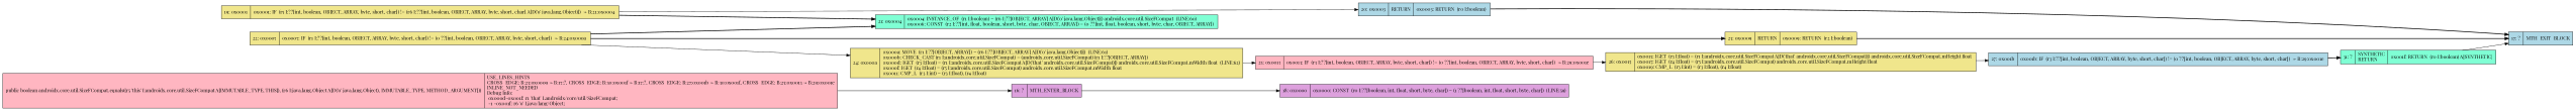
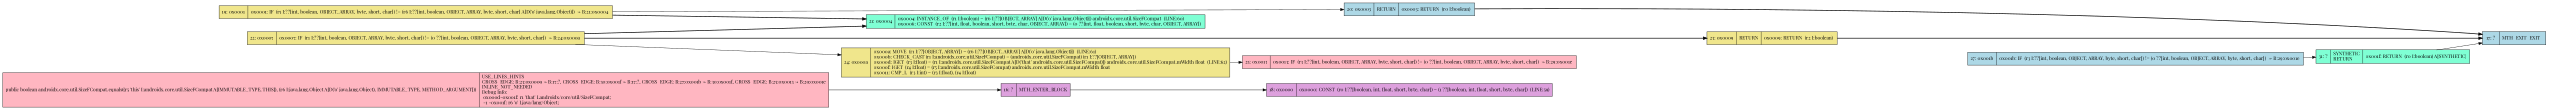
  digraph {
    fontname="Playfair Display"
    rankdir=LR
    node [fillcolor=khaki fontname="Playfair Display" shape=record style=filled]
    edge [fontname="Playfair Display" style=solid]
    n1 [fillcolor=plum label="{16\:\ ?|MTH_ENTER_BLOCK\l}"]
    n2 [fillcolor=plum label="{18\:\ 0x0000|0x0000: CONST  (r0 I:??[boolean, int, float, short, byte, char]) = (1 ??[boolean, int, float, short, byte, char])  (LINE:59)\l}"]
    n3 [label="{19\:\ 0x0001|0x0001: IF  (r5 I:??[int, boolean, OBJECT, ARRAY, byte, short, char]) != (r6 I:??[int, boolean, OBJECT, ARRAY, byte, short, char] A[D('o' java.lang.Object)])  \-\> B:21:0x0004 \l}"]
    n4 [fillcolor=lightblue label="{20\:\ 0x0003|RETURN\l|0x0003: RETURN  (r0 I:boolean) \l}"]
    n5 [fillcolor=aquamarine label="{21\:\ 0x0004|0x0004: INSTANCE_OF  (r1 I:boolean) = (r6 I:??[OBJECT, ARRAY] A[D('o' java.lang.Object)]) androidx.core.util.SizeFCompat  (LINE:60)\l0x0006: CONST  (r2 I:??[int, float, boolean, short, byte, char, OBJECT, ARRAY]) = (0 ??[int, float, boolean, short, byte, char, OBJECT, ARRAY]) \l}"]
-   n6 [fillcolor=lightblue label="{17\:\ ?|MTH_EXIT_BLOCK\l}"]
+   n6 [fillcolor=lightblue label="{17\:\ ?|MTH_EXIT_EXIT\l}"]
    n7 [label="{22\:\ 0x0007|0x0007: IF  (r1 I:??[int, boolean, OBJECT, ARRAY, byte, short, char]) != (0 ??[int, boolean, OBJECT, ARRAY, byte, short, char])  \-\> B:24:0x000a \l}"]
    n8 [label="{23\:\ 0x0009|RETURN\l|0x0009: RETURN  (r2 I:boolean) \l}"]
    n9 [label="{24\:\ 0x000a|0x000a: MOVE  (r1 I:??[OBJECT, ARRAY]) = (r6 I:??[OBJECT, ARRAY] A[D('o' java.lang.Object)])  (LINE:61)\l0x000b: CHECK_CAST (r1 I:androidx.core.util.SizeFCompat) = (androidx.core.util.SizeFCompat) (r1 I:??[OBJECT, ARRAY]) \l0x000d: IGET  (r3 I:float) = (r1 I:androidx.core.util.SizeFCompat A[D('that' androidx.core.util.SizeFCompat)]) androidx.core.util.SizeFCompat.mWidth float  (LINE:62)\l0x000f: IGET  (r4 I:float) = (r5 I:androidx.core.util.SizeFCompat) androidx.core.util.SizeFCompat.mWidth float \l0x0011: CMP_L  (r3 I:int) = (r3 I:float), (r4 I:float) \l}"]
    n10 [fillcolor=lightpink label="{25\:\ 0x0013|0x0013: IF  (r3 I:??[int, boolean, OBJECT, ARRAY, byte, short, char]) != (0 ??[int, boolean, OBJECT, ARRAY, byte, short, char])  \-\> B:29:0x001e \l}"]
-   n11 [label="{26\:\ 0x0015|0x0015: IGET  (r3 I:float) = (r1 I:androidx.core.util.SizeFCompat A[D('that' androidx.core.util.SizeFCompat)]) androidx.core.util.SizeFCompat.mHeight float \l0x0017: IGET  (r4 I:float) = (r5 I:androidx.core.util.SizeFCompat) androidx.core.util.SizeFCompat.mHeight float \l0x0019: CMP_L  (r3 I:int) = (r3 I:float), (r4 I:float) \l}"]
    n12 [fillcolor=lightblue label="{27\:\ 0x001b|0x001b: IF  (r3 I:??[int, boolean, OBJECT, ARRAY, byte, short, char]) != (0 ??[int, boolean, OBJECT, ARRAY, byte, short, char])  \-\> B:29:0x001e \l}"]
    n13 [fillcolor=aquamarine label="{31\:\ ?|SYNTHETIC\lRETURN\l|0x001f: RETURN  (r0 I:boolean) A[SYNTHETIC]\l}"]
    n14 [fillcolor=lightpink label="{public boolean androidx.core.util.SizeFCompat.equals((r5 'this' I:androidx.core.util.SizeFCompat A[IMMUTABLE_TYPE, THIS]), (r6 I:java.lang.Object A[D('o' java.lang.Object), IMMUTABLE_TYPE, METHOD_ARGUMENT]))  | USE_LINES_HINTS\lCROSS_EDGE: B:23:0x0009 \-\> B:17:?, CROSS_EDGE: B:30:0x001f \-\> B:17:?, CROSS_EDGE: B:27:0x001b \-\> B:30:0x001f, CROSS_EDGE: B:25:0x0013 \-\> B:29:0x001e\lINLINE_NOT_NEEDED\lDebug Info:\l  0x000d\-0x001f: r1 'that' Landroidx\/core\/util\/SizeFCompat;\l  \-1 \-0x001f: r6 'o' Ljava\/lang\/Object;\l}"]
    n1 -> n2
    n3 -> n4
    n3 -> n5 [style=bold]
    n4 -> n6 [style=bold]
    n7 -> n5 [style=bold]
    n7 -> n8 [style=bold]
    n7 -> n9
    n8 -> n6 [style=bold]
    n9 -> n10
-   n10 -> n11
-   n11 -> n12
-   n12 -> n13 [style=bold]
+   n12 -> n13
    n13 -> n6
    n14 -> n1
  }
